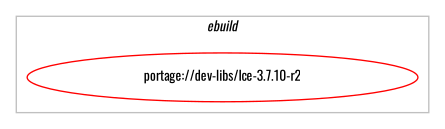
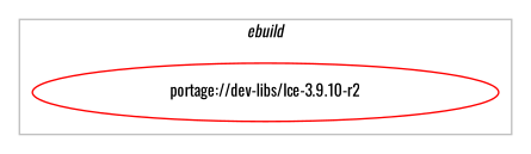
  digraph {
    compound=true
    concentrate=true
    fontname=Oswald
    fontsize=10
    newrank=true
    rankdir=TB
    ranksep=1.5
-   n1 [color=red fontname=Oswald fontsize=10 label="portage://dev-libs/Ice-3.7.10-r2" width=4]
+   n1 [color=red fontname=Oswald fontsize=10 label="portage://dev-libs/Ice-3.9.10-r2" width=4]
    subgraph cluster_1 {
      color=gray
      label=<<i>ebuild</i>>
      n1
    }
    subgraph cluster_2 {
      color=gray
      label=<<i>dependencies</i>>
      subgraph cluster_3 {
        color=gray
        fillcolor="#eeeeee"
        label=<<i>compile</i>>
        style=filled
      }
      subgraph cluster_4 {
        color=gray
        fillcolor="#eeeeee"
        label=<<i>compile and run</i>>
        style=filled
      }
      subgraph cluster_5 {
        color=gray
        fillcolor="#eeeeee"
        label=<<i>run</i>>
        style=filled
      }
    }
    subgraph cluster_6 {
      color=gray
      label=<<i>candidates</i>>
      rank=same
    }
  }
